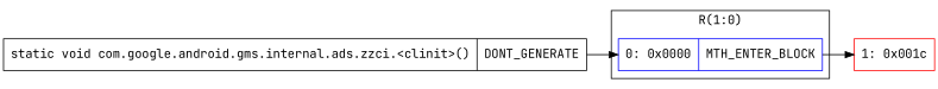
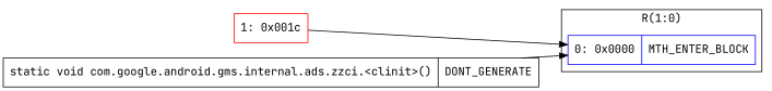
  digraph {
    rankdir=LR
    fontname="JetBrains Mono"
    node [shape=record fontname="JetBrains Mono"]
    edge [fontname="JetBrains Mono"]
    n1 [color=blue label="{0\:\ 0x0000|MTH_ENTER_BLOCK\l}"]
    n2 [color=red label="{1\:\ 0x001c}"]
    n3 [label="{static void com.google.android.gms.internal.ads.zzci.\<clinit\>()  | DONT_GENERATE\l}"]
    subgraph cluster_1 {
      label="R(1:0)"
      n1
    }
-   n1 -> n2
+   n2 -> n1
    n3 -> n1
  }
